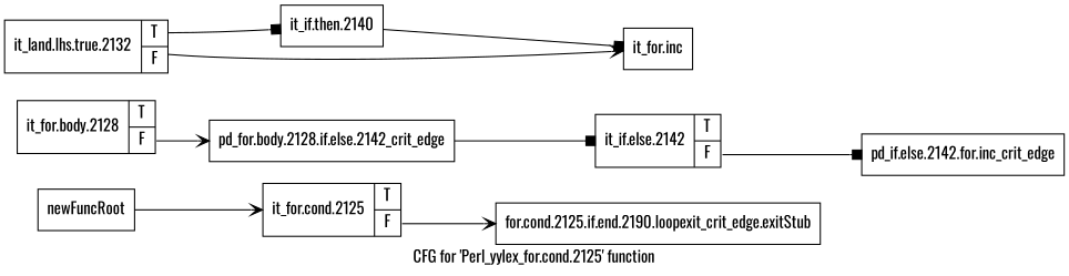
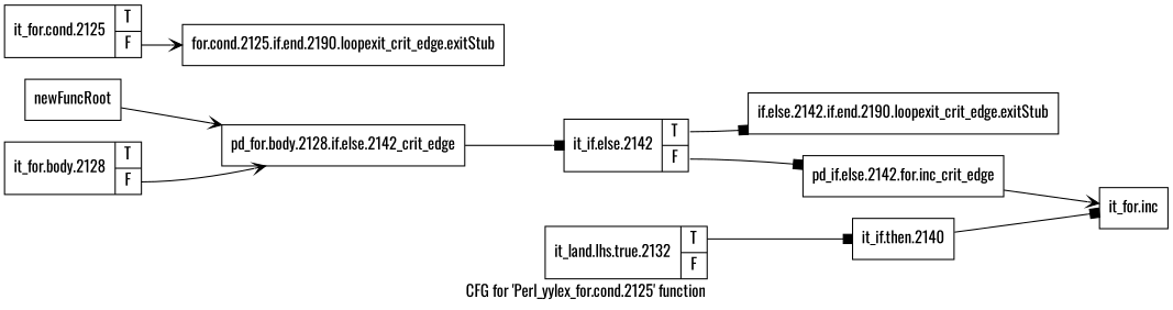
  digraph {
    fontname=Oswald
    label="CFG for 'Perl_yylex_for.cond.2125' function"
    rankdir=LR
    node [fontname=Oswald shape=record]
    edge [arrowhead=box fontname=Oswald]
    n1 [label="{newFuncRoot}"]
    n2 [label="{it_for.cond.2125|{<s0>T|<s1>F}}"]
    n3 [label="{for.cond.2125.if.end.2190.loopexit_crit_edge.exitStub}"]
    n4 [label="{it_for.body.2128|{<s0>T|<s1>F}}"]
    n5 [label="{pd_for.body.2128.if.else.2142_crit_edge}"]
+   n6 [label="{if.else.2142.if.end.2190.loopexit_crit_edge.exitStub}"]
    n7 [label="{it_land.lhs.true.2132|{<s0>T|<s1>F}}"]
    n8 [label="{it_if.then.2140}"]
    n9 [label="{it_if.else.2142|{<s0>T|<s1>F}}"]
    n10 [label="{it_for.inc}"]
    n11 [label="{pd_if.else.2142.for.inc_crit_edge}"]
-   n1 -> n2 [arrowhead=vee]
+   n1 -> n5 [arrowhead=vee]
    n2 -> n3 [arrowhead=vee tailport=s1]
    n4 -> n5 [arrowhead=vee tailport=s1]
    n5 -> n9
    n7 -> n8 [tailport=s0]
    n8 -> n10
+   n9 -> n6 [tailport=s0]
    n9 -> n11 [tailport=s1]
-   n7 -> n10 [arrowhead=vee]
+   n11 -> n10 [arrowhead=vee]
  }
